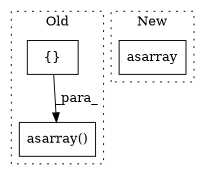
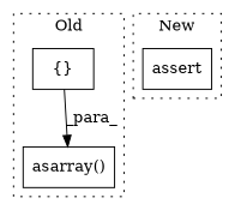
  digraph {
    node [shape=box]
    n1 [a=75 l="27,39" label="asarray()" s="799,1032"]
    n2 [a=59 l="1,0" label="{}" s="979,988"]
-   n3 [a=65 l=7 label=asarray s=834]
+   n3 [a=65 l=7 label=assert s=834]
    subgraph cluster_1 {
      label=Old
      style=dotted
      n1
      n2
    }
    subgraph cluster_2 {
      label=New
      style=dotted
      n3
    }
    n2 -> n1 [label=_para_]
  }
